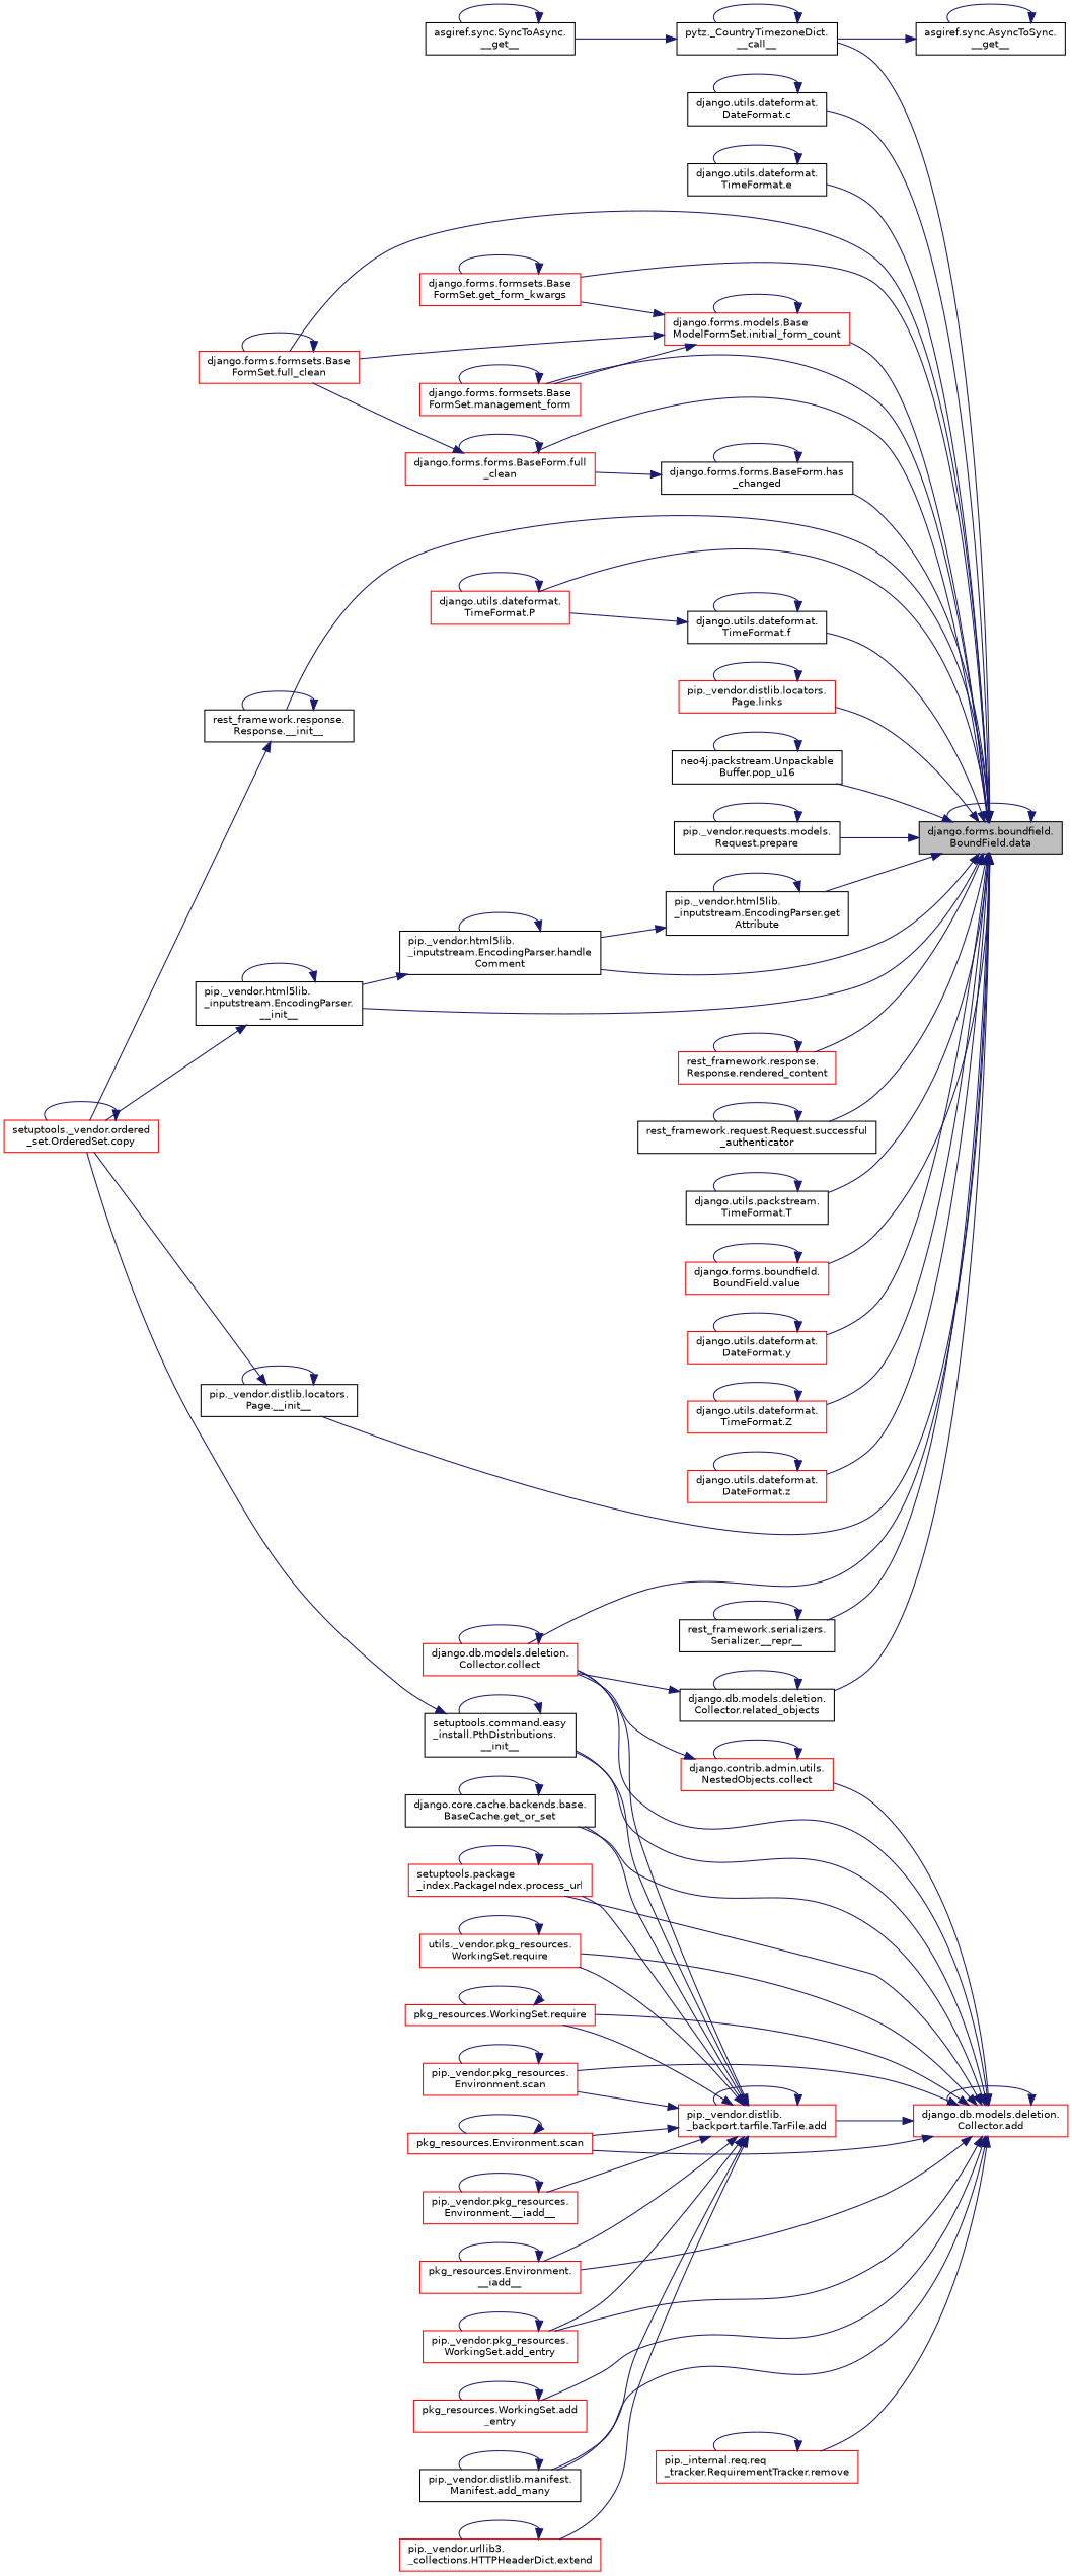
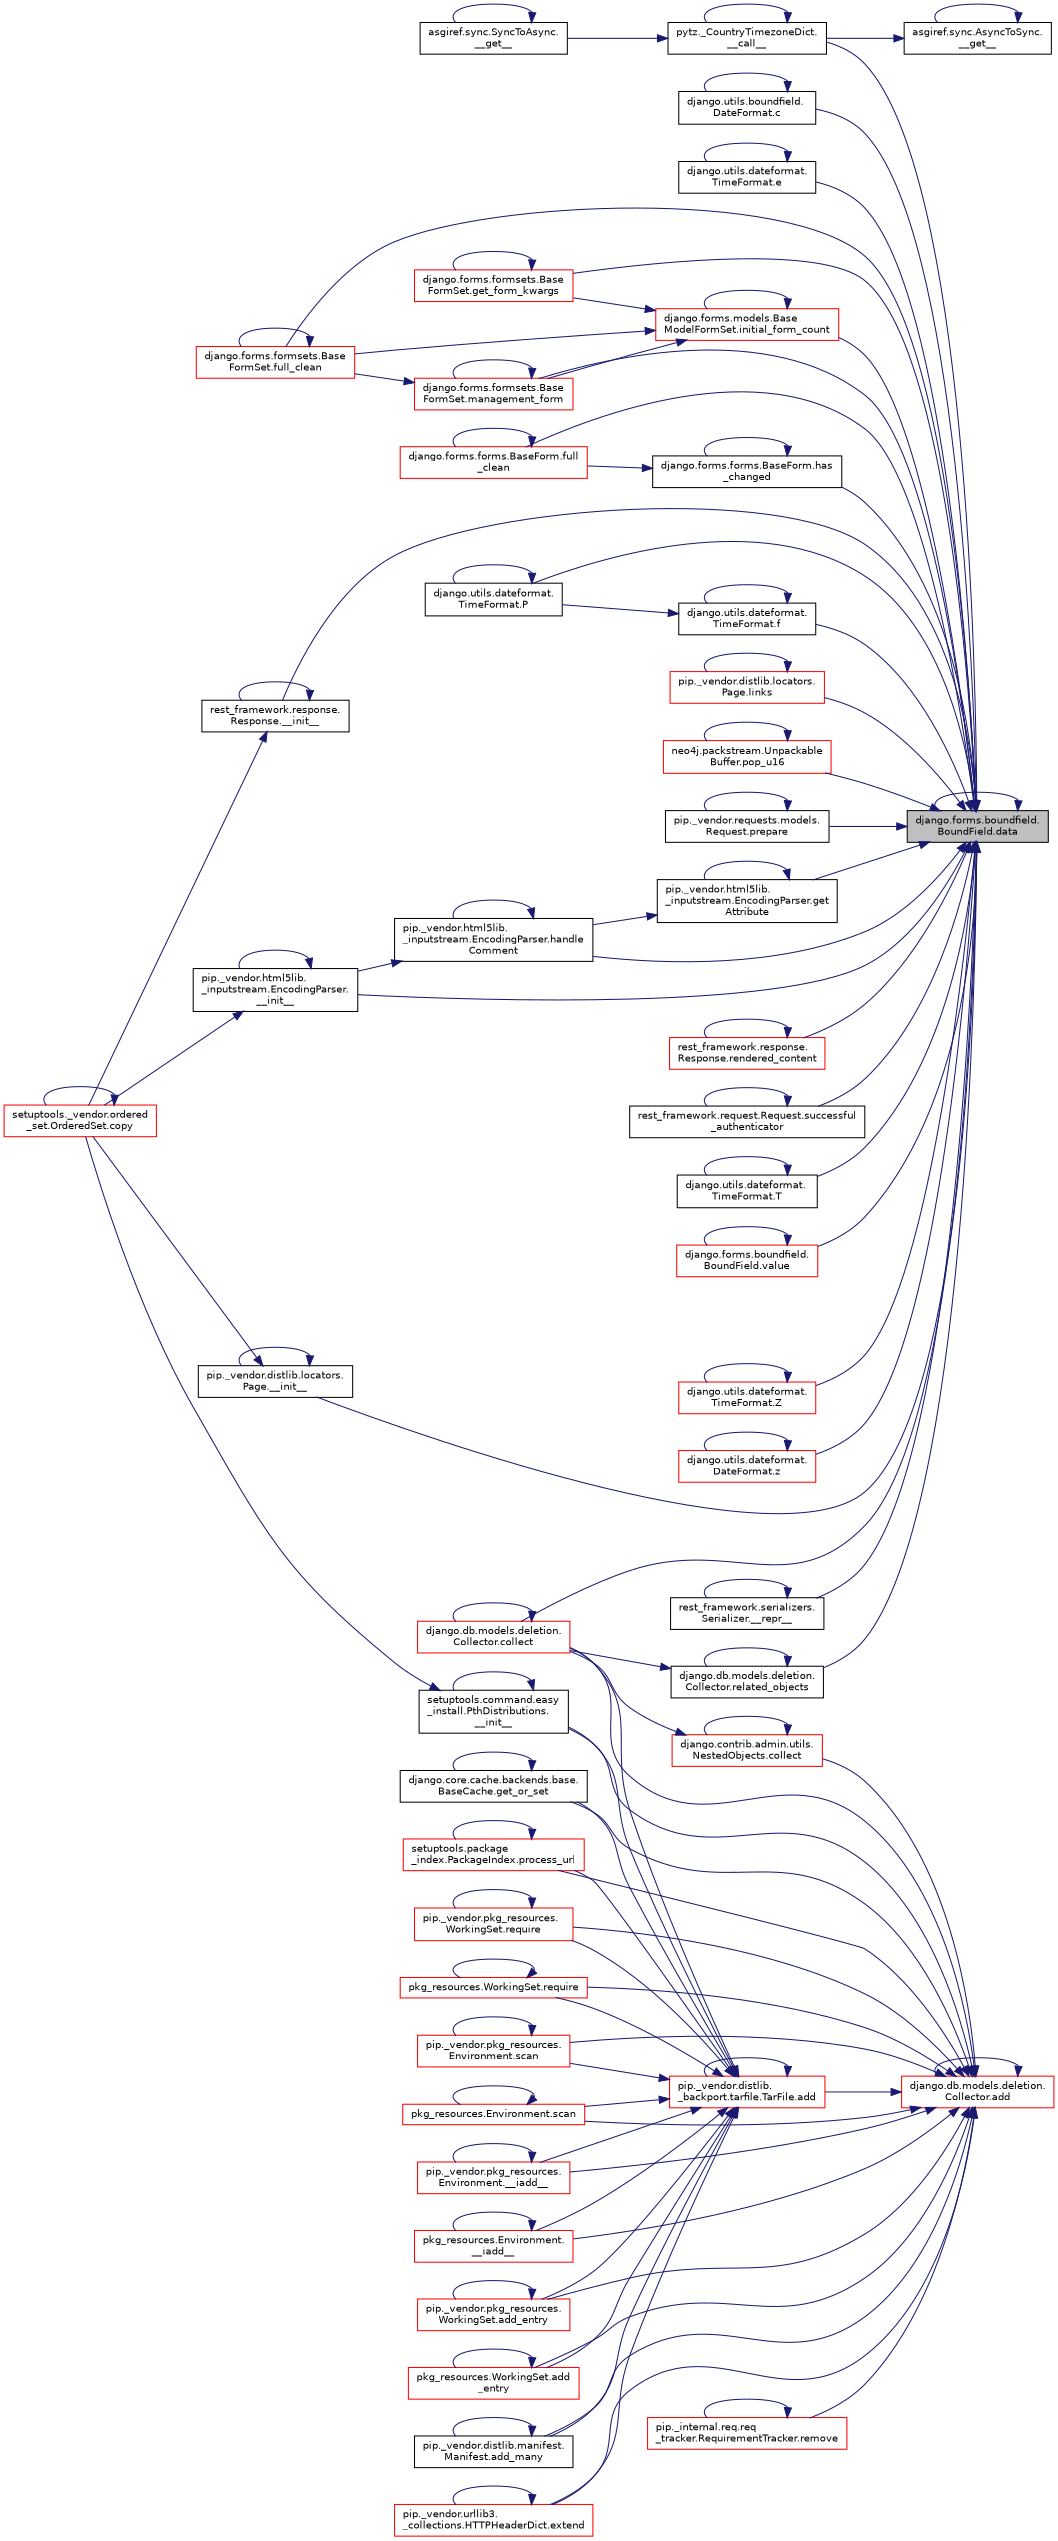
  digraph {
    rankdir=RL
    node [color=red fillcolor=white fontname=Helvetica fontsize=10 shape=record style=filled]
    edge [color=midnightblue dir=back fontname=Helvetica fontsize=10 labelfontname=Helvetica labelfontsize=10 style=solid]
    n1 [color=black fillcolor=grey75 fontcolor=black height=0.2 label="django.forms.boundfield.\lBoundField.data" width=0.4]
    n2 [color=black height=0.2 label="pytz._CountryTimezoneDict.\l__call__" width=0.4]
    n3 [color=black height=0.2 label="pip._vendor.html5lib.\l_inputstream.EncodingParser.\l__init__" width=0.4]
    n4 [color=black height=0.2 label="pip._vendor.distlib.locators.\lPage.__init__" width=0.4]
    n5 [color=black height=0.2 label="rest_framework.response.\lResponse.__init__" width=0.4]
    n6 [color=black height=0.2 label="rest_framework.serializers.\lSerializer.__repr__" width=0.4]
    n7 [height=0.2 label="django.db.models.deletion.\lCollector.collect" width=0.4]
-   n8 [color=black height=0.2 label="django.utils.dateformat.\lDateFormat.c" width=0.4]
+   n8 [color=black height=0.2 label="django.utils.boundfield.\lDateFormat.c" width=0.4]
    n9 [color=black height=0.2 label="django.utils.dateformat.\lTimeFormat.e" width=0.4]
    n10 [color=black height=0.2 label="django.utils.dateformat.\lTimeFormat.f" width=0.4]
-   n11 [height=0.2 label="django.utils.dateformat.\lTimeFormat.P" width=0.4]
+   n11 [color=black height=0.2 label="django.utils.dateformat.\lTimeFormat.P" width=0.4]
    n12 [height=0.2 label="django.forms.forms.BaseForm.full\l_clean" width=0.4]
    n13 [height=0.2 label="django.forms.formsets.Base\lFormSet.full_clean" width=0.4]
    n14 [height=0.2 label="django.forms.formsets.Base\lFormSet.get_form_kwargs" width=0.4]
    n15 [color=black height=0.2 label="pip._vendor.html5lib.\l_inputstream.EncodingParser.get\lAttribute" width=0.4]
    n16 [color=black height=0.2 label="pip._vendor.html5lib.\l_inputstream.EncodingParser.handle\lComment" width=0.4]
    n17 [color=black height=0.2 label="django.forms.forms.BaseForm.has\l_changed" width=0.4]
    n18 [height=0.2 label="django.forms.models.Base\lModelFormSet.initial_form_count" width=0.4]
    n19 [height=0.2 label="django.forms.formsets.Base\lFormSet.management_form" width=0.4]
    n20 [height=0.2 label="pip._vendor.distlib.locators.\lPage.links" width=0.4]
-   n21 [color=black height=0.2 label="neo4j.packstream.Unpackable\lBuffer.pop_u16" width=0.4]
+   n21 [height=0.2 label="neo4j.packstream.Unpackable\lBuffer.pop_u16" width=0.4]
    n22 [color=black height=0.2 label="pip._vendor.requests.models.\lRequest.prepare" width=0.4]
    n23 [color=black height=0.2 label="django.db.models.deletion.\lCollector.related_objects" width=0.4]
    n24 [height=0.2 label="rest_framework.response.\lResponse.rendered_content" width=0.4]
    n25 [color=black height=0.2 label="rest_framework.request.Request.successful\l_authenticator" width=0.4]
-   n26 [color=black height=0.2 label="django.utils.packstream.\lTimeFormat.T" width=0.4]
+   n26 [color=black height=0.2 label="django.utils.dateformat.\lTimeFormat.T" width=0.4]
    n27 [height=0.2 label="django.forms.boundfield.\lBoundField.value" width=0.4]
-   n28 [height=0.2 label="django.utils.dateformat.\lDateFormat.y" width=0.4]
    n29 [height=0.2 label="django.utils.dateformat.\lTimeFormat.Z" width=0.4]
    n30 [height=0.2 label="django.utils.dateformat.\lDateFormat.z" width=0.4]
    n31 [color=black height=0.2 label="asgiref.sync.SyncToAsync.\l__get__" width=0.4]
    n32 [height=0.2 label="setuptools._vendor.ordered\l_set.OrderedSet.copy" width=0.4]
    n33 [height=0.2 label="django.db.models.deletion.\lCollector.add" width=0.4]
    n34 [height=0.2 label="pip._vendor.pkg_resources.\lEnvironment.__iadd__" width=0.4]
    n35 [height=0.2 label="pkg_resources.Environment.\l__iadd__" width=0.4]
    n36 [color=black height=0.2 label="setuptools.command.easy\l_install.PthDistributions.\l__init__" width=0.4]
    n37 [height=0.2 label="pip._vendor.distlib.\l_backport.tarfile.TarFile.add" width=0.4]
    n38 [height=0.2 label="pip._vendor.pkg_resources.\lWorkingSet.add_entry" width=0.4]
    n39 [height=0.2 label="pkg_resources.WorkingSet.add\l_entry" width=0.4]
    n40 [color=black height=0.2 label="pip._vendor.distlib.manifest.\lManifest.add_many" width=0.4]
    n41 [height=0.2 label="pip._vendor.urllib3.\l_collections.HTTPHeaderDict.extend" width=0.4]
    n42 [color=black height=0.2 label="django.core.cache.backends.base.\lBaseCache.get_or_set" width=0.4]
    n43 [height=0.2 label="setuptools.package\l_index.PackageIndex.process_url" width=0.4]
    n44 [height=0.2 label="pip._internal.req.req\l_tracker.RequirementTracker.remove" width=0.4]
-   n45 [height=0.2 label="utils._vendor.pkg_resources.\lWorkingSet.require" width=0.4]
+   n45 [height=0.2 label="pip._vendor.pkg_resources.\lWorkingSet.require" width=0.4]
    n46 [height=0.2 label="pkg_resources.WorkingSet.require" width=0.4]
    n47 [height=0.2 label="pip._vendor.pkg_resources.\lEnvironment.scan" width=0.4]
    n48 [height=0.2 label="pkg_resources.Environment.scan" width=0.4]
    n49 [height=0.2 label="django.contrib.admin.utils.\lNestedObjects.collect" width=0.4]
    n50 [color=black height=0.2 label="asgiref.sync.AsyncToSync.\l__get__" width=0.4]
    n1 -> n1
    n1 -> n2
    n1 -> n3
    n1 -> n4
    n1 -> n5
    n1 -> n6
    n1 -> n7
    n1 -> n8
    n1 -> n9
    n1 -> n10
    n1 -> n11
    n1 -> n12
    n1 -> n13
    n1 -> n14
    n1 -> n15
    n1 -> n16
    n1 -> n17
    n1 -> n18
    n1 -> n19
    n1 -> n20
    n1 -> n21
    n1 -> n22
    n1 -> n23
    n1 -> n24
    n1 -> n25
    n1 -> n26
    n1 -> n27
-   n1 -> n28
    n1 -> n29
    n1 -> n30
    n2 -> n2
    n2 -> n31
    n3 -> n3
    n3 -> n32
    n4 -> n4
    n4 -> n32
    n5 -> n5
    n5 -> n32
    n6 -> n6
    n7 -> n7
    n8 -> n8
    n9 -> n9
    n10 -> n10
    n10 -> n11
    n11 -> n11
    n12 -> n12
    n13 -> n13
    n14 -> n14
    n15 -> n15
    n15 -> n16
    n16 -> n3
    n16 -> n16
    n17 -> n12
    n17 -> n17
    n18 -> n13
    n18 -> n14
    n18 -> n18
    n18 -> n19
-   n12 -> n13
+   n19 -> n13
    n19 -> n19
    n20 -> n20
    n21 -> n21
    n22 -> n22
    n23 -> n7
    n23 -> n23
    n24 -> n24
    n25 -> n25
    n26 -> n26
    n27 -> n27
-   n28 -> n28
    n29 -> n29
    n30 -> n30
    n31 -> n31
    n32 -> n32
    n33 -> n7
    n33 -> n33
+   n33 -> n34
    n33 -> n35
    n33 -> n36
    n33 -> n37
    n33 -> n38
    n33 -> n39
    n33 -> n40
+   n33 -> n41
    n33 -> n42
    n33 -> n43
    n33 -> n44
    n33 -> n45
    n33 -> n46
    n33 -> n47
    n33 -> n48
    n33 -> n49
    n34 -> n34
    n35 -> n35
    n36 -> n32
    n36 -> n36
    n37 -> n7
    n37 -> n34
    n37 -> n35
    n37 -> n36
    n37 -> n37
    n37 -> n38
+   n37 -> n39
    n37 -> n40
    n37 -> n41
    n37 -> n42
    n37 -> n43
    n37 -> n45
    n37 -> n46
    n37 -> n47
    n37 -> n48
    n38 -> n38
    n39 -> n39
    n40 -> n40
    n41 -> n41
    n42 -> n42
    n43 -> n43
    n44 -> n44
    n45 -> n45
    n46 -> n46
    n47 -> n47
    n48 -> n48
    n49 -> n7
    n49 -> n49
    n50 -> n2
    n50 -> n50
  }
